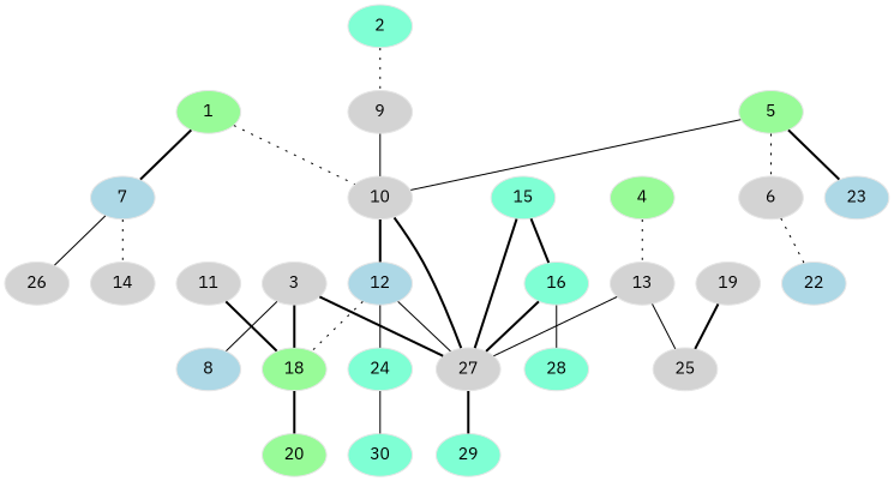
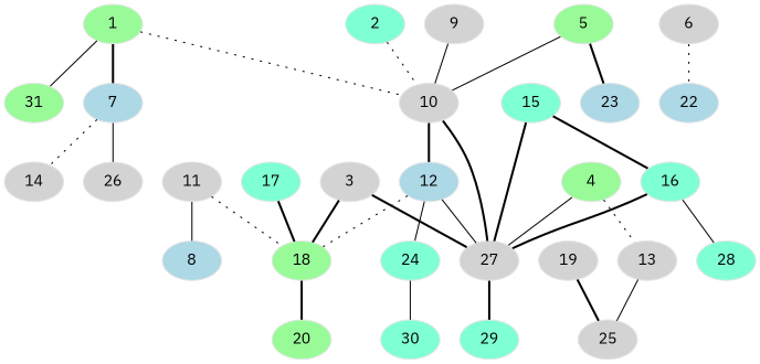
  graph {
    fontname="IBM Plex Sans"
    node [color=gray90 fillcolor=lightgrey fontname="IBM Plex Sans" style=filled]
    edge [fontname="IBM Plex Sans" style=bold weight=1.0]
    1 [fillcolor=palegreen]
    7 [fillcolor=lightblue]
    10
+   31 [fillcolor=palegreen]
    14
    26
    27
    12 [fillcolor=lightblue]
    2 [fillcolor=aquamarine]
    9
    8 [fillcolor=lightblue]
    3
    18 [fillcolor=palegreen]
    20 [fillcolor=palegreen]
    30 [fillcolor=aquamarine]
    4 [fillcolor=palegreen]
    13
    25
    29 [fillcolor=aquamarine]
    5 [fillcolor=palegreen]
    6
    23 [fillcolor=lightblue]
    22 [fillcolor=lightblue]
    24 [fillcolor=aquamarine]
    11
    15 [fillcolor=aquamarine]
    16 [fillcolor=aquamarine]
    28 [fillcolor=aquamarine]
+   17 [fillcolor=aquamarine]
    19
    1 -- 7
    1 -- 10 [style=dotted]
+   1 -- 31 [style=solid]
    7 -- 14 [style=dotted]
    7 -- 26 [style=solid]
    10 -- 27
    10 -- 12 [weight=2.0]
    27 -- 29
    12 -- 27 [style=solid]
    12 -- 18 [style=dotted]
    12 -- 24 [style=solid]
-   2 -- 9 [style=dotted]
+   2 -- 10 [style=dotted]
    9 -- 10 [style=solid]
    3 -- 27
-   3 -- 8 [style=solid]
+   11 -- 8 [style=solid]
    3 -- 18
    18 -- 20
-   13 -- 27 [style=solid]
+   4 -- 27 [style=solid]
    4 -- 13 [style=dotted]
    13 -- 25 [style=solid]
    5 -- 10 [style=solid]
-   5 -- 6 [style=dotted]
    5 -- 23
    6 -- 22 [style=dotted]
    24 -- 30 [style=solid]
-   11 -- 18
+   11 -- 18 [style=dotted]
    15 -- 27
    15 -- 16
    16 -- 27
    16 -- 28 [style=solid]
+   17 -- 18
    19 -- 25
  }
